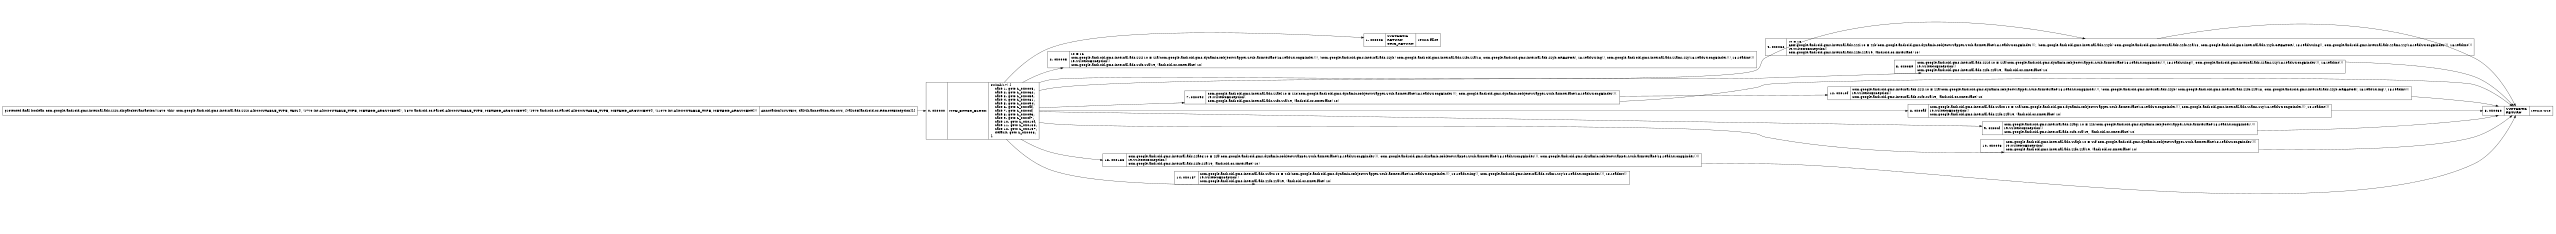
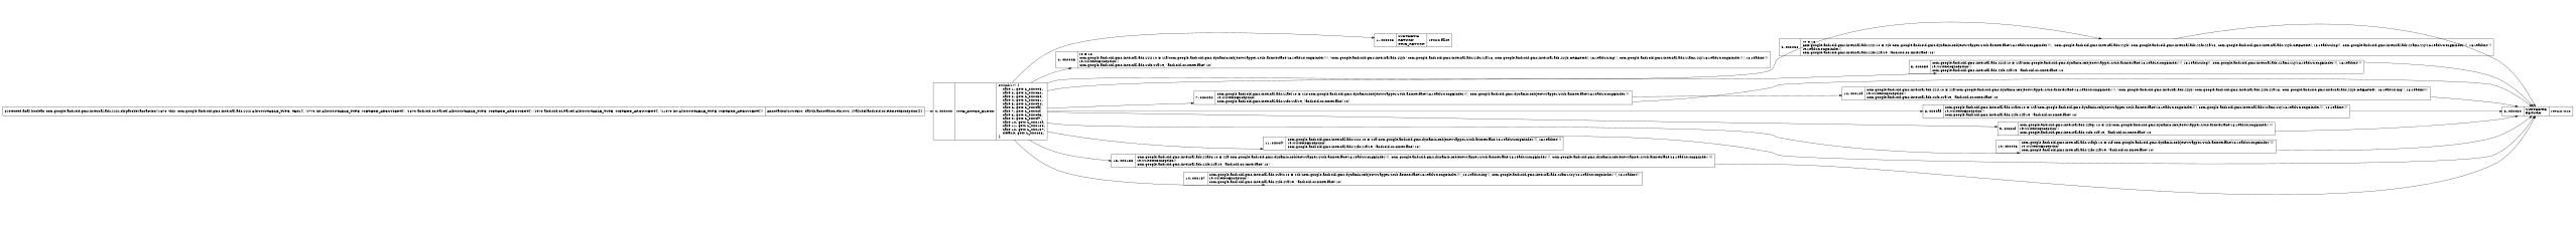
  digraph {
    rankdir=LR
    node [shape=record]
    n1 [label="{0\:\ 0x0000|MTH_ENTER_BLOCK\l|switch(r7) \{\l    case 1: goto L_0x0005;\l    case 2: goto L_0x0032;\l    case 3: goto L_0x005e;\l    case 4: goto L_0x0081;\l    case 5: goto L_0x0094;\l    case 6: goto L_0x00af;\l    case 7: goto L_0x00cf;\l    case 8: goto L_0x00e3;\l    case 9: goto L_0x00f7;\l    case 10: goto L_0x010f;\l    case 11: goto L_0x0133;\l    case 12: goto L_0x0157;\l    default: goto L_0x0003;\l\}\l}"]
    n2 [label="{1\:\ 0x0003|SYNTHETIC\lRETURN\lORIG_RETURN\l|return false\l}"]
    n3 [label="{2\:\ 0x0005|r0 = r6\lcom.google.android.gms.internal.ads.zzzi r0 = zza(com.google.android.gms.dynamic.IObjectWrapper.Stub.asInterface(r8.readStrongBinder()), (com.google.android.gms.internal.ads.zzyb) com.google.android.gms.internal.ads.zzfo.zza(r8, com.google.android.gms.internal.ads.zzyb.CREATOR), r8.readString(), com.google.android.gms.internal.ads.zzamr.zzy(r8.readStrongBinder()), r8.readInt())\lr9.writeNoException()\lcom.google.android.gms.internal.ads.zzfo.zza(r9, (android.os.IInterface) r0)\l}"]
-   n4 [label="{4\:\ 0x0032|r0 = r6\lcom.google.android.gms.internal.ads.zzzi r0 = zzb(com.google.android.gms.dynamic.IObjectWrapper.Stub.asInterface(r8.readStrongBinder()), (com.google.android.gms.internal.ads.zzyb) com.google.android.gms.internal.ads.zzfo.zza(r8, com.google.android.gms.internal.ads.zzyb.CREATOR), r8.readString(), com.google.android.gms.internal.ads.zzamr.zzy(r8.readStrongBinder()), r8.readInt())\lr9.writeNoException()\lcom.google.android.gms.internal.ads.zzfo.zza(r9, (android.os.IInterface) r0)\l}"]
+   n4 [label="{4\:\ 0x0032|r0 = r6\lcom.google.android.gms.internal.ads.zzzi r0 = zzb(com.google.android.gms.dynamic.IObjectWrapper.Stub.asInterface(r8.readStrongBinder()), (com.google.android.gms.internal.ads.zzyb) com.google.android.gms.internal.ads.zzfo.zza(r8, com.google.android.gms.internal.ads.zzyb.CREATOR), r8.readString(), com.google.android.gms.internal.ads.zzamr.zzy(r8.readStrongBinder()), r8.readInt())\lr9.readStrongBinder()\lcom.google.android.gms.internal.ads.zzfo.zza(r9, (android.os.IInterface) r0)\l}"]
    n5 [label="{5\:\ 0x005e|com.google.android.gms.internal.ads.zzzd r0 = zza(com.google.android.gms.dynamic.IObjectWrapper.Stub.asInterface(r8.readStrongBinder()), r8.readString(), com.google.android.gms.internal.ads.zzamr.zzy(r8.readStrongBinder()), r8.readInt())\lr9.writeNoException()\lcom.google.android.gms.internal.ads.zzfo.zza(r9, (android.os.IInterface) r0)\l}"]
    n6 [label="{7\:\ 0x0094|com.google.android.gms.internal.ads.zzael r0 = zzc(com.google.android.gms.dynamic.IObjectWrapper.Stub.asInterface(r8.readStrongBinder()), com.google.android.gms.dynamic.IObjectWrapper.Stub.asInterface(r8.readStrongBinder()))\lr9.writeNoException()\lcom.google.android.gms.internal.ads.zzfo.zza(r9, (android.os.IInterface) r0)\l}"]
    n7 [label="{8\:\ 0x00af|com.google.android.gms.internal.ads.zzasx r0 = zza(com.google.android.gms.dynamic.IObjectWrapper.Stub.asInterface(r8.readStrongBinder()), com.google.android.gms.internal.ads.zzamr.zzy(r8.readStrongBinder()), r8.readInt())\lr9.writeNoException()\lcom.google.android.gms.internal.ads.zzfo.zza(r9, (android.os.IInterface) r0)\l}"]
    n8 [label="{9\:\ 0x00cf|com.google.android.gms.internal.ads.zzaqr r0 = zzh(com.google.android.gms.dynamic.IObjectWrapper.Stub.asInterface(r8.readStrongBinder()))\lr9.writeNoException()\lcom.google.android.gms.internal.ads.zzfo.zza(r9, (android.os.IInterface) r0)\l}"]
    n9 [label="{10\:\ 0x00e3|com.google.android.gms.internal.ads.zzaqh r0 = zzf(com.google.android.gms.dynamic.IObjectWrapper.Stub.asInterface(r8.readStrongBinder()))\lr9.writeNoException()\lcom.google.android.gms.internal.ads.zzfo.zza(r9, (android.os.IInterface) r0)\l}"]
+   n10 [label="{11\:\ 0x00f7|com.google.android.gms.internal.ads.zzzz r0 = zza(com.google.android.gms.dynamic.IObjectWrapper.Stub.asInterface(r8.readStrongBinder()), r8.readInt())\lr9.writeNoException()\lcom.google.android.gms.internal.ads.zzfo.zza(r9, (android.os.IInterface) r0)\l}"]
    n11 [label="{13\:\ 0x0133|com.google.android.gms.internal.ads.zzaeq r0 = zza(com.google.android.gms.dynamic.IObjectWrapper.Stub.asInterface(r8.readStrongBinder()), com.google.android.gms.dynamic.IObjectWrapper.Stub.asInterface(r8.readStrongBinder()), com.google.android.gms.dynamic.IObjectWrapper.Stub.asInterface(r8.readStrongBinder()))\lr9.writeNoException()\lcom.google.android.gms.internal.ads.zzfo.zza(r9, (android.os.IInterface) r0)\l}"]
    n12 [label="{14\:\ 0x0157|com.google.android.gms.internal.ads.zzatu r0 = zzb(com.google.android.gms.dynamic.IObjectWrapper.Stub.asInterface(r8.readStrongBinder()), r8.readString(), com.google.android.gms.internal.ads.zzamr.zzy(r8.readStrongBinder()), r8.readInt())\lr9.writeNoException()\lcom.google.android.gms.internal.ads.zzfo.zza(r9, (android.os.IInterface) r0)\l}"]
    n13 [label="{3\:\ 0x0030|SYNTHETIC\lRETURN\l|return true\l}"]
    n14 [label="{12\:\ 0x010f|com.google.android.gms.internal.ads.zzzi r0 = zza(com.google.android.gms.dynamic.IObjectWrapper.Stub.asInterface(r8.readStrongBinder()), (com.google.android.gms.internal.ads.zzyb) com.google.android.gms.internal.ads.zzfo.zza(r8, com.google.android.gms.internal.ads.zzyb.CREATOR), r8.readString(), r8.readInt())\lr9.writeNoException()\lcom.google.android.gms.internal.ads.zzfo.zza(r9, (android.os.IInterface) r0)\l}"]
    n15 [label="{protected final boolean com.google.android.gms.internal.ads.zzzu.dispatchTransaction((r6v0 'this' com.google.android.gms.internal.ads.zzzu A[IMMUTABLE_TYPE, THIS]), (r7v0 int A[IMMUTABLE_TYPE, METHOD_ARGUMENT]), (r8v0 android.os.Parcel A[IMMUTABLE_TYPE, METHOD_ARGUMENT]), (r9v0 android.os.Parcel A[IMMUTABLE_TYPE, METHOD_ARGUMENT]), (r10v0 int A[IMMUTABLE_TYPE, METHOD_ARGUMENT]))  | Annotation[SYSTEM, dalvik.annotation.Throws, \{value=[android.os.RemoteException]\}]\l}"]
    n1 -> n2
    n1 -> n3
    n1 -> n4
    n1 -> n5
    n1 -> n6
    n1 -> n7
    n1 -> n8
    n1 -> n9
+   n1 -> n10
    n1 -> n11
    n1 -> n12
    n4 -> n13
    n5 -> n13
    n6 -> n13
    n6 -> n14
    n7 -> n13
    n8 -> n13
    n9 -> n13
+   n10 -> n13
    n11 -> n13
    n14 -> n13
    n15 -> n1
  }
